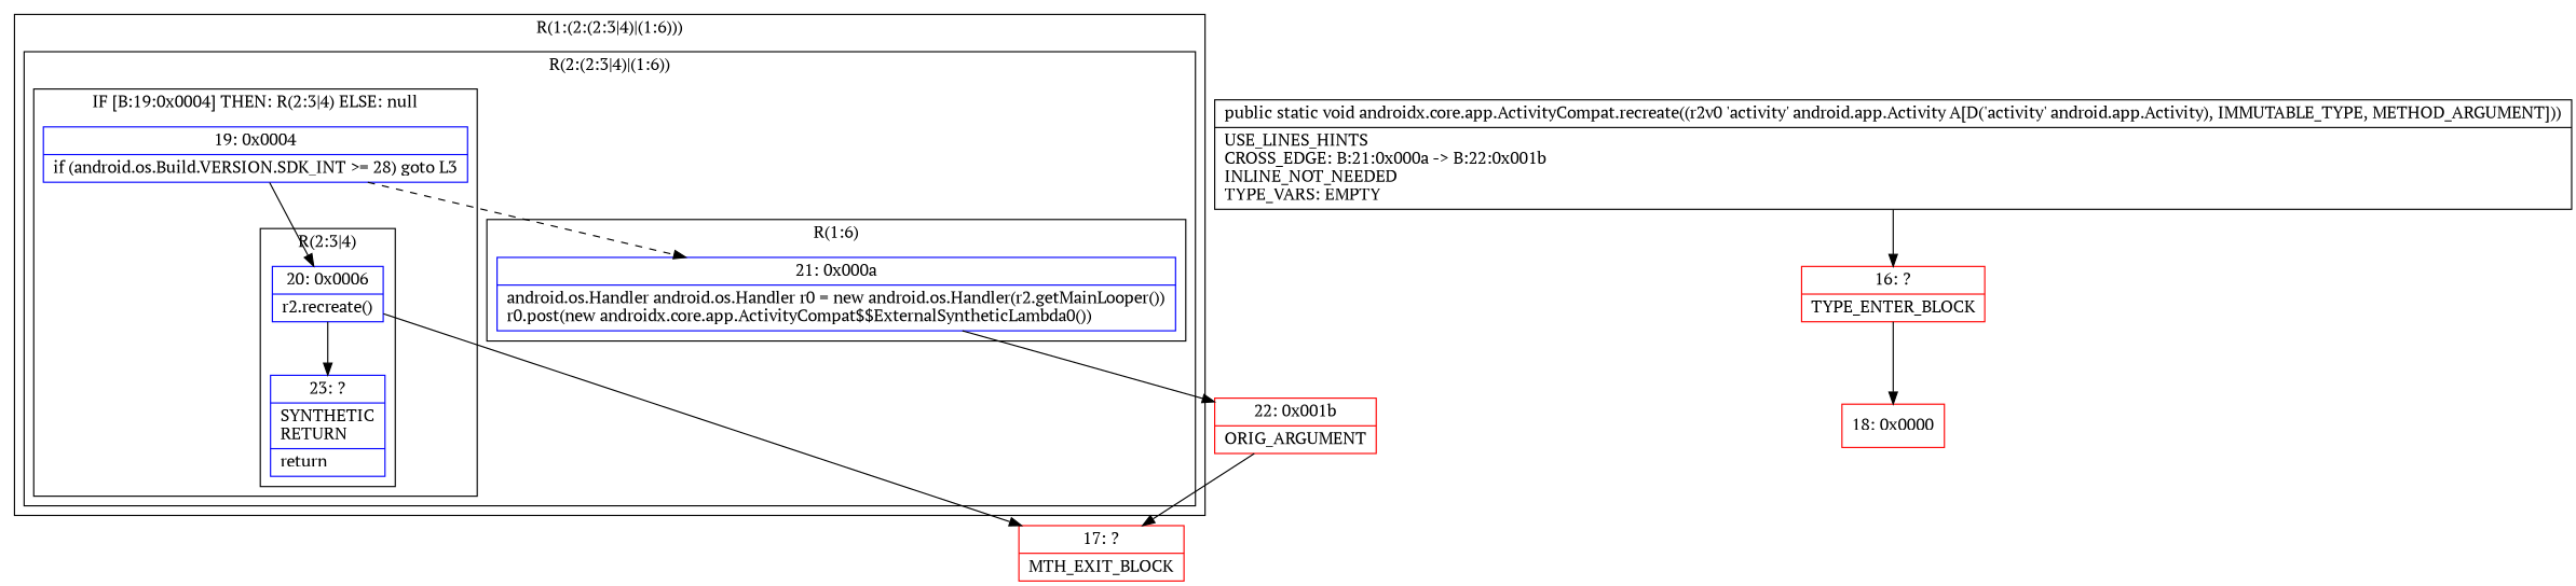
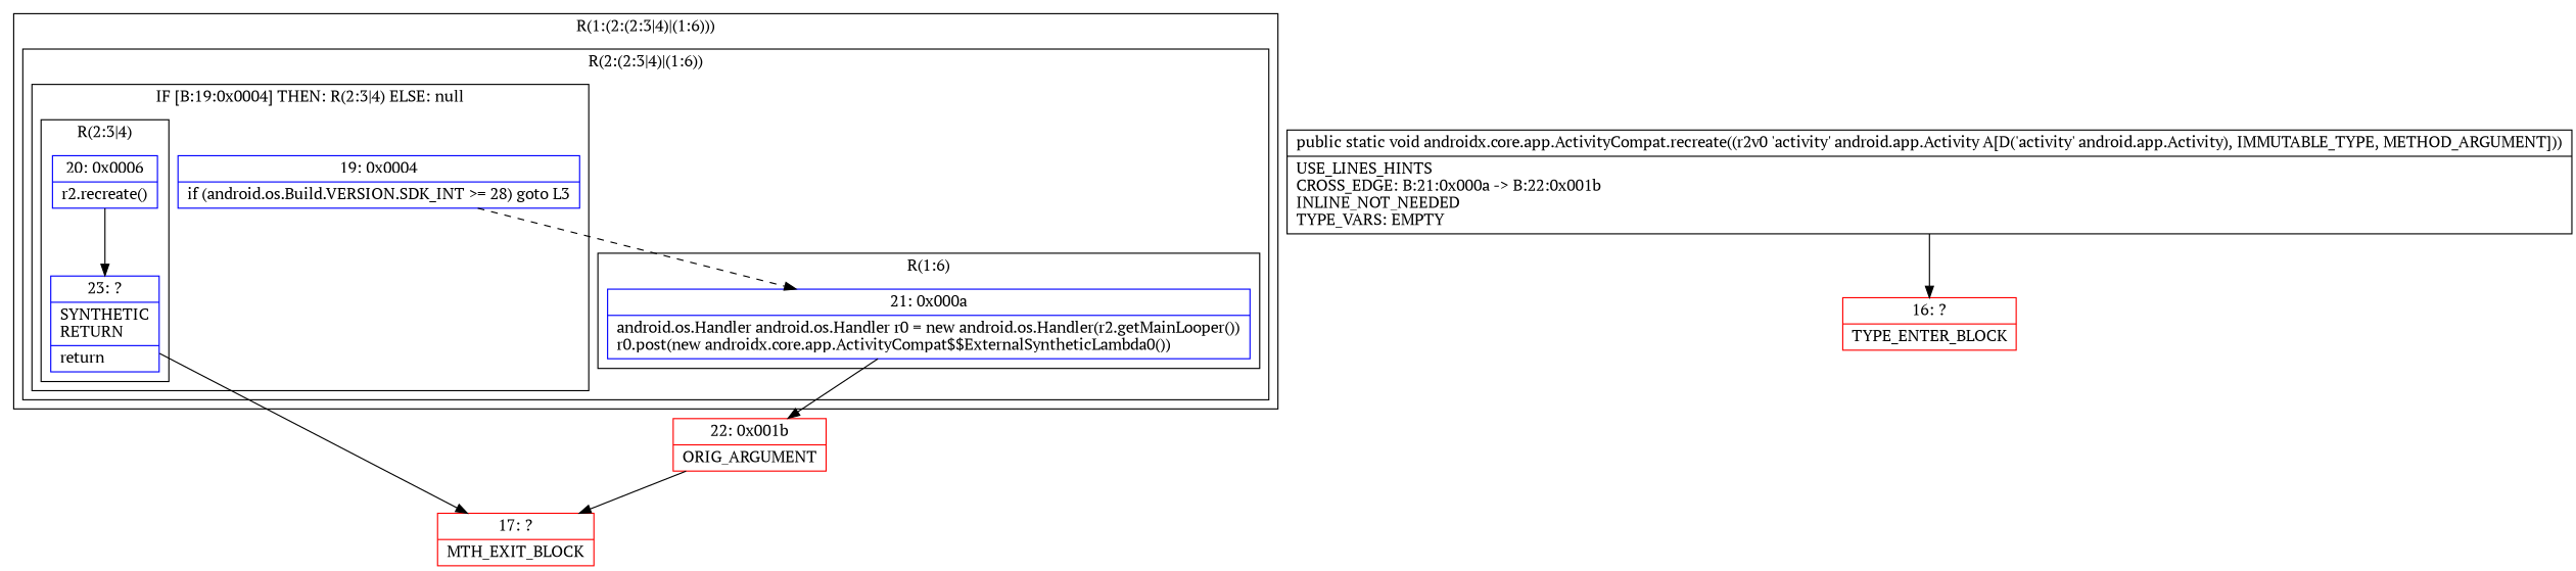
  digraph {
    fontname="PT Serif"
    node [color=blue fontname="PT Serif" shape=record]
    edge [fontname="PT Serif"]
    n1 [label="{20\:\ 0x0006|r2.recreate()\l}"]
    n2 [label="{23\:\ ?|SYNTHETIC\lRETURN\l|return\l}"]
    n3 [label="{19\:\ 0x0004|if (android.os.Build.VERSION.SDK_INT \>= 28) goto L3\l}"]
    n4 [label="{21\:\ 0x000a|android.os.Handler android.os.Handler r0 = new android.os.Handler(r2.getMainLooper())\lr0.post(new androidx.core.app.ActivityCompat$$ExternalSyntheticLambda0())\l}"]
    n5 [color=red label="{17\:\ ?|MTH_EXIT_BLOCK\l}"]
    n6 [color=red label="{22\:\ 0x001b|ORIG_ARGUMENT\l}"]
    n7 [color=red label="{16\:\ ?|TYPE_ENTER_BLOCK\l}"]
-   n8 [color=red label="{18\:\ 0x0000}"]
    n9 [label="{public static void androidx.core.app.ActivityCompat.recreate((r2v0 'activity' android.app.Activity A[D('activity' android.app.Activity), IMMUTABLE_TYPE, METHOD_ARGUMENT]))  | USE_LINES_HINTS\lCROSS_EDGE: B:21:0x000a \-\> B:22:0x001b\lINLINE_NOT_NEEDED\lTYPE_VARS: EMPTY\l}" color=""]
    subgraph cluster_1 {
      label="R(1:(2:(2:3|4)|(1:6)))"
      subgraph cluster_2 {
        label="R(2:(2:3|4)|(1:6))"
        subgraph cluster_3 {
          label="IF [B:19:0x0004] THEN: R(2:3|4) ELSE: null"
          n3
          subgraph cluster_4 {
            label="R(2:3|4)"
            n1
            n2
          }
        }
        subgraph cluster_5 {
          label="R(1:6)"
          n4
        }
      }
    }
    n1 -> n2
-   n1 -> n5
-   n3 -> n1
+   n2 -> n5
    n3 -> n4 [style=dashed]
    n4 -> n6
    n6 -> n5
-   n7 -> n8
    n9 -> n7
  }
